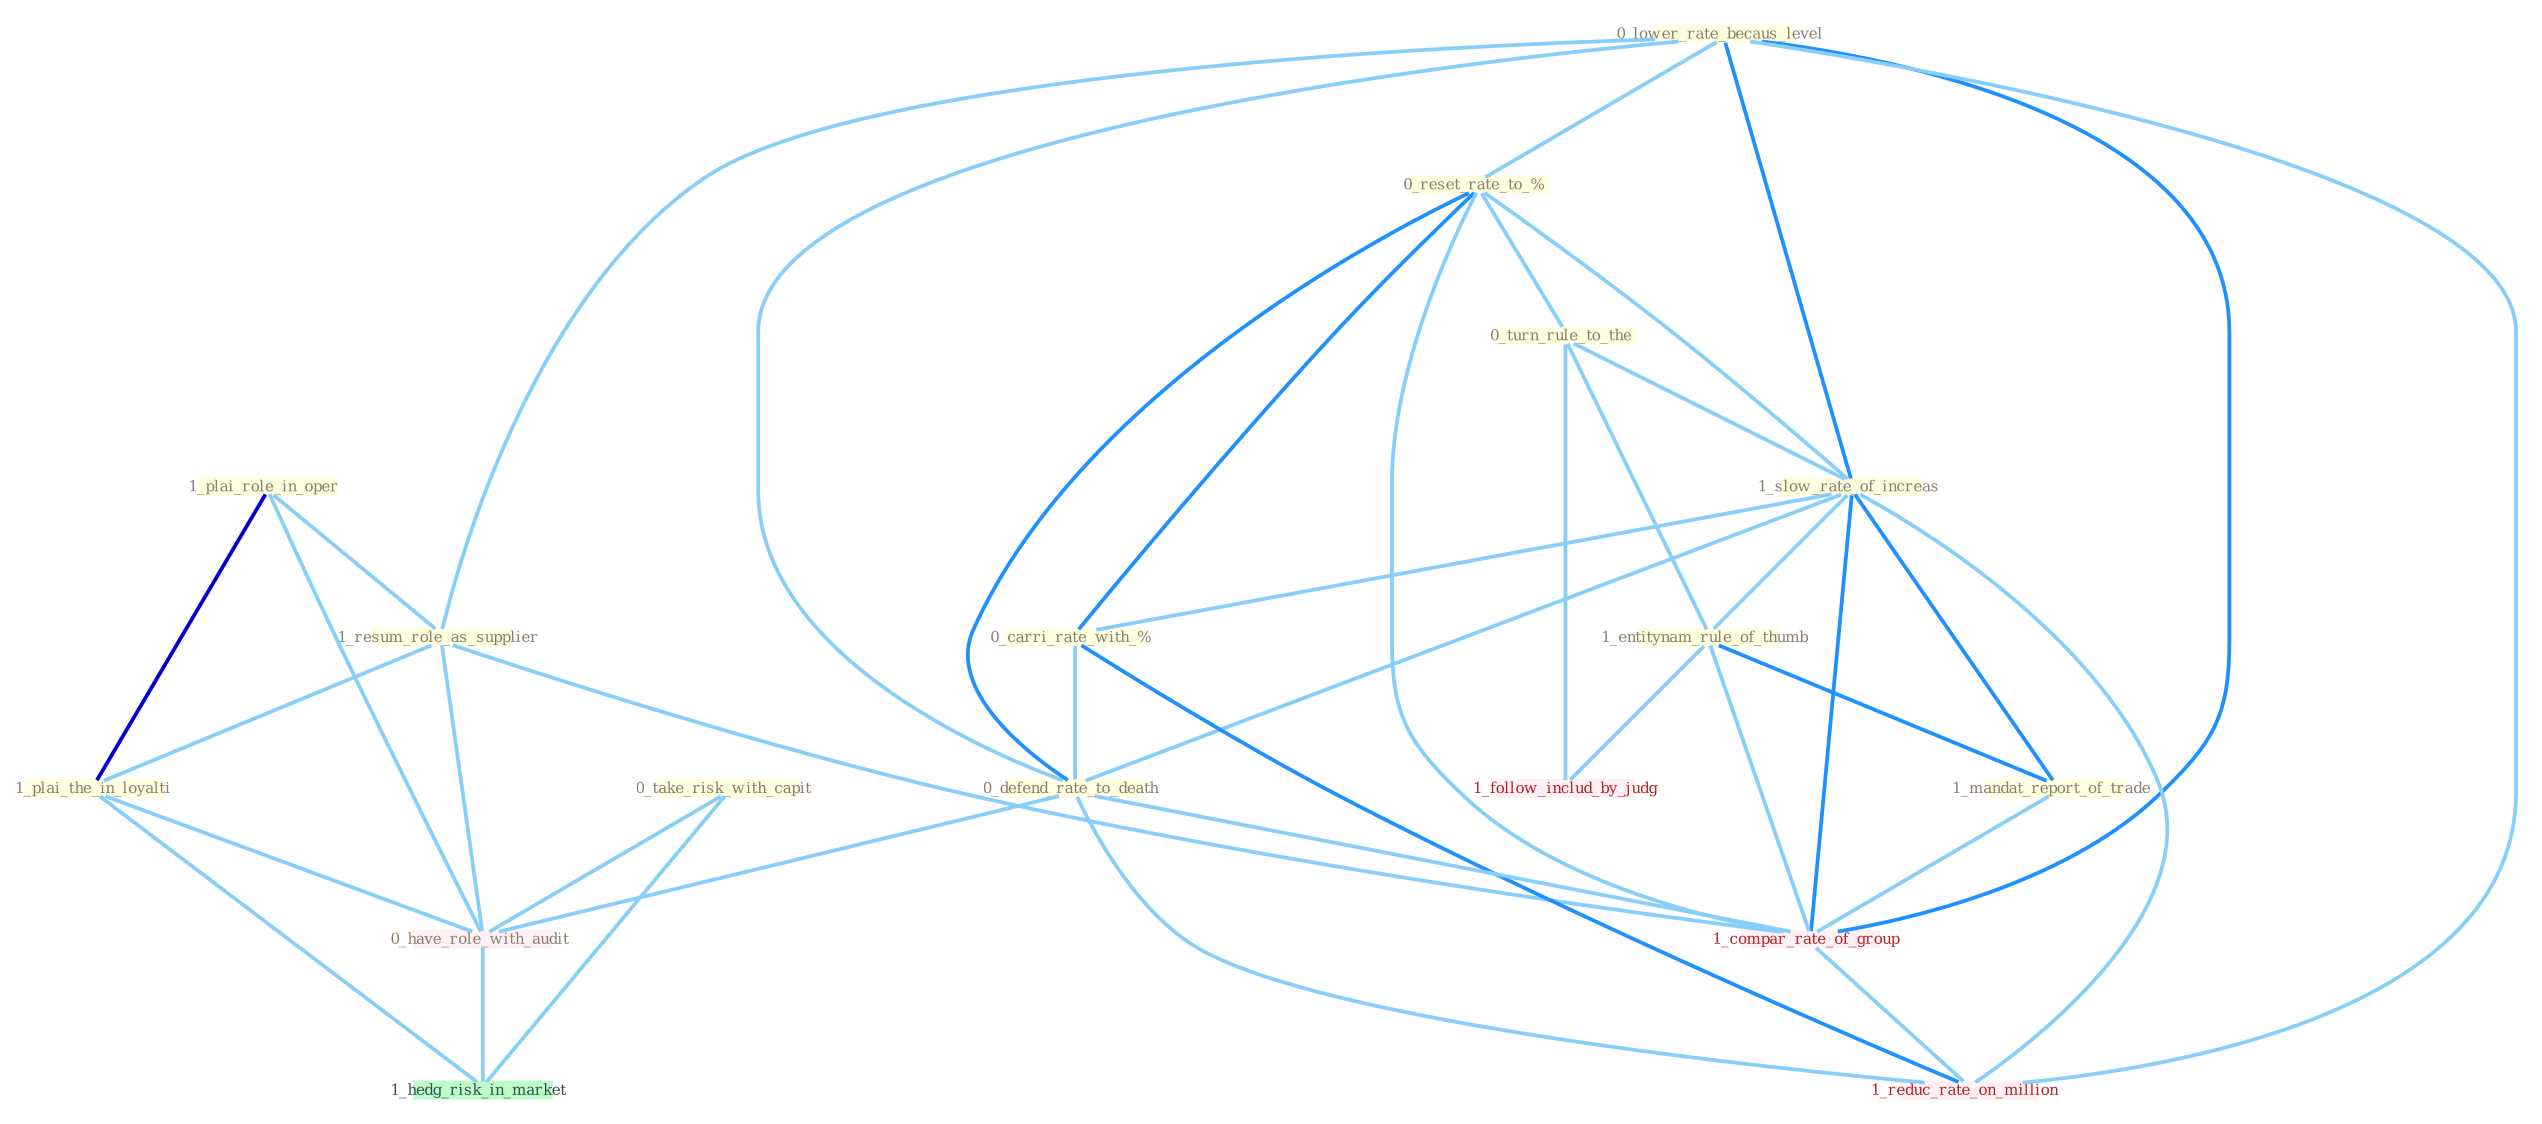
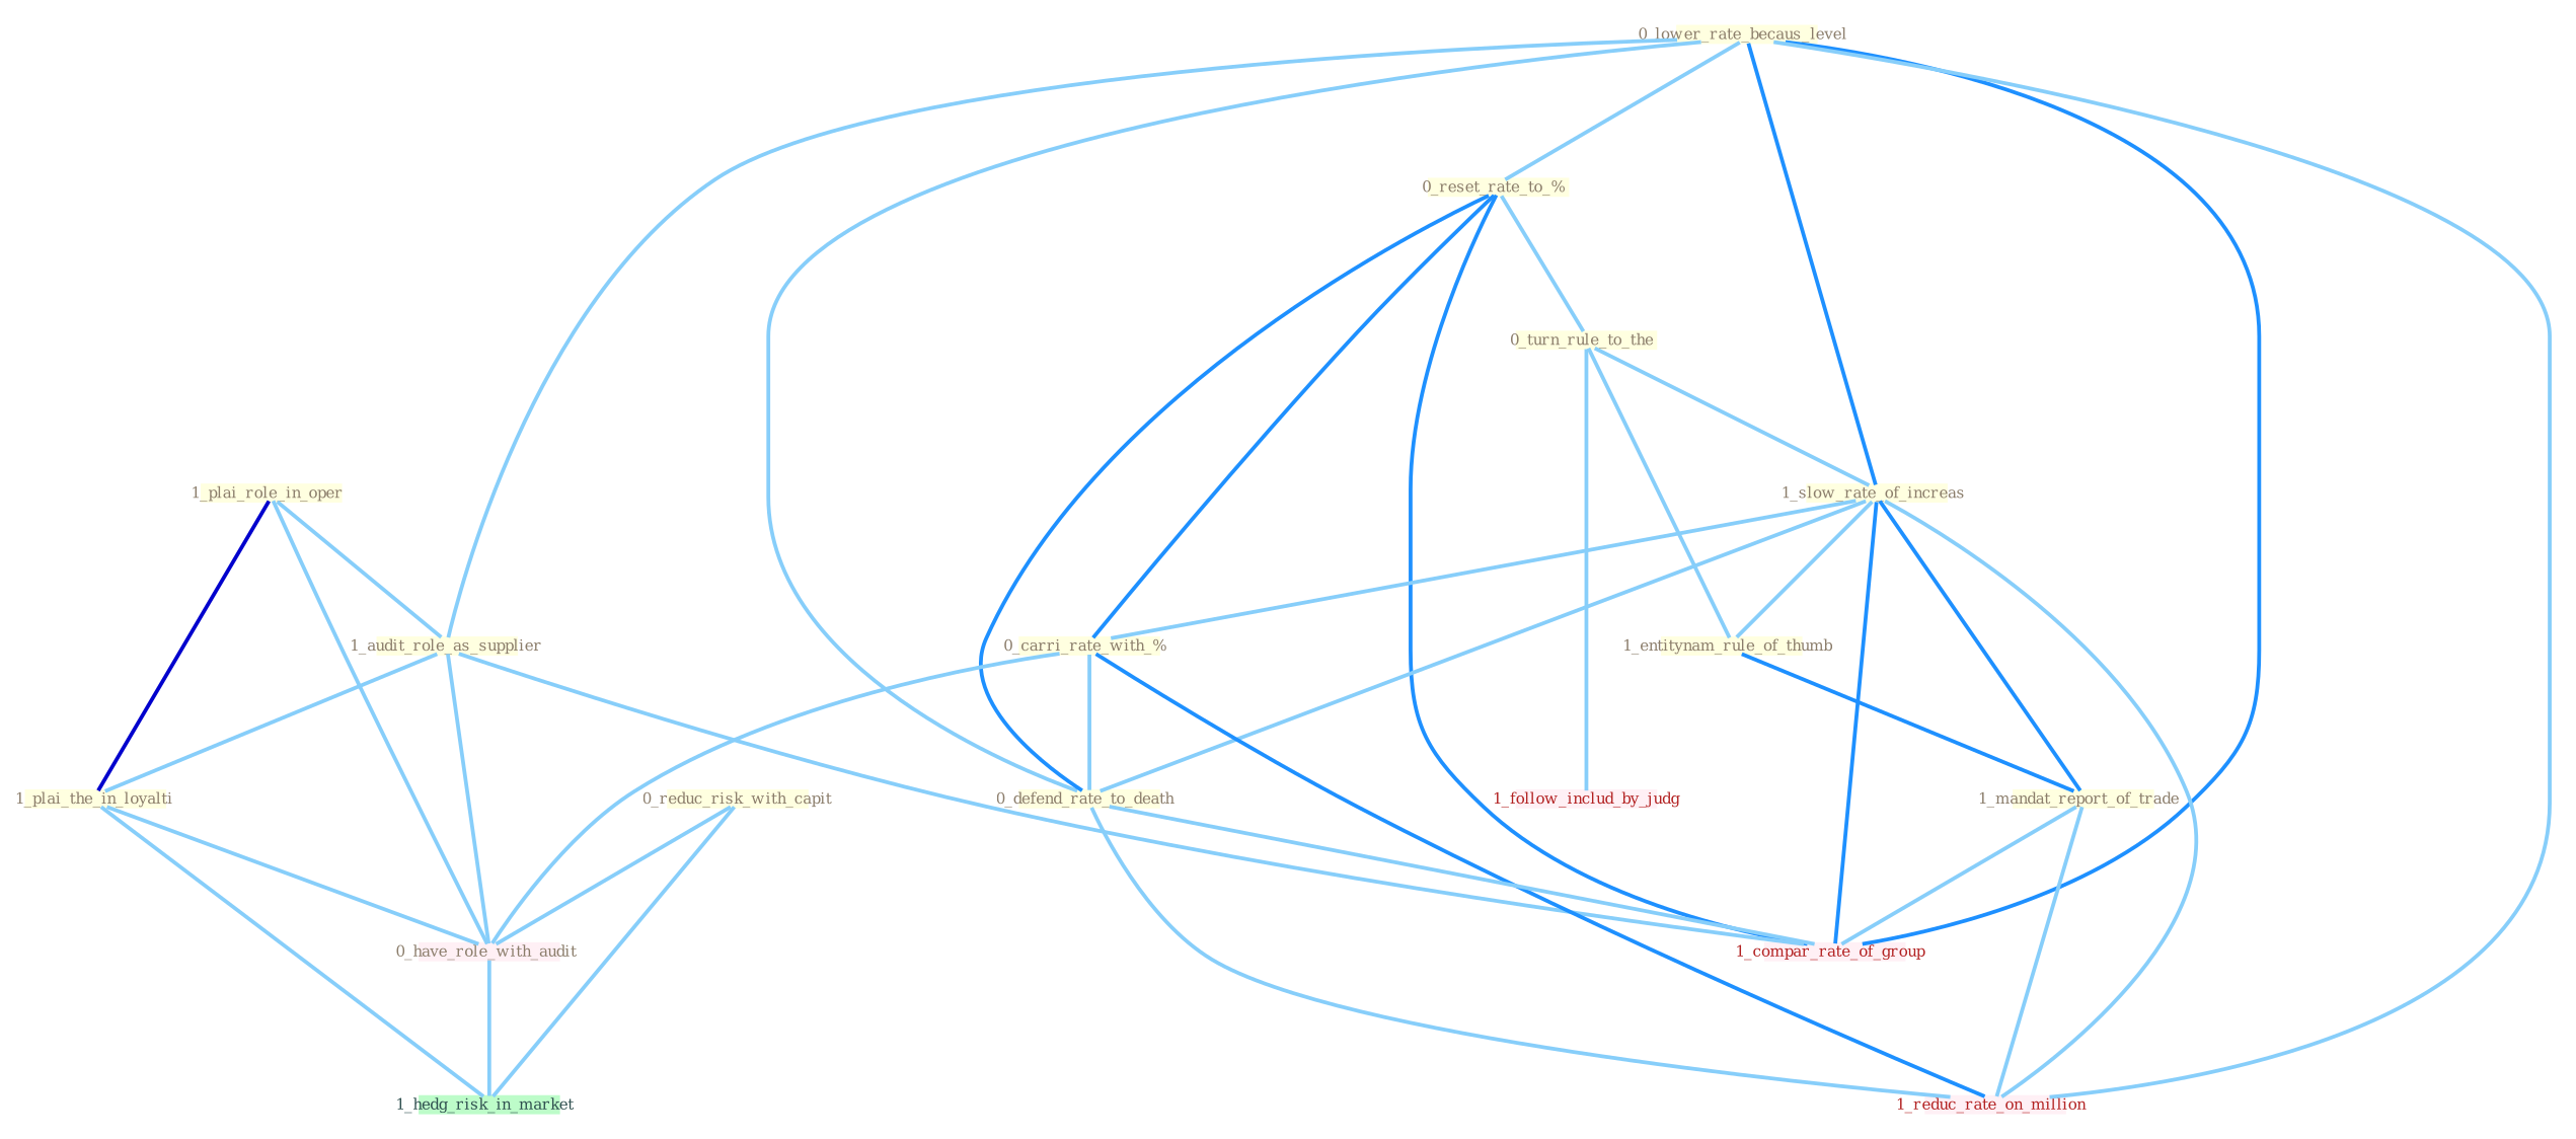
  graph {
    node [color="#ffffe0" fixedsize=true fontcolor="#8b7d6b" fontsize=4 shape=polygon style=filled]
    edge [color="#87cefa" w=1]
    "1_plai_role_in_oper " [height=.06 width=.5]
    "0_lower_rate_becaus_level " [height=.06 width=.5]
    "0_reset_rate_to_% " [height=.06 width=.5]
-   "0_take_risk_with_capit " [height=.06 width=.5]
-   "1_resum_role_as_supplier " [height=.06 width=.5]
+   "0_take_risk_with_capit " [height=.06 width=.5 label="0_reduc_risk_with_capit"]
+   "1_resum_role_as_supplier " [height=.06 width=.5 label="1_audit_role_as_supplier"]
    "1_slow_rate_of_increas " [height=.06 width=.5]
    "0_turn_rule_to_the " [height=.06 width=.5]
    n8 [height=.06 label="1_plai_the_in_loyalti" width=.5]
    "0_carri_rate_with_% " [height=.06 width=.5]
    "0_defend_rate_to_death " [height=.06 width=.5]
    "1_entitynam_rule_of_thumb " [height=.06 width=.5]
    "1_mandat_report_of_trade " [height=.06 width=.5]
    "1_compar_rate_of_group " [color="#fff0f5" fontcolor="#b22222" height=.06 width=.5]
    n14 [color="#fff0f5" fontcolor="#b22222" height=.06 label="1_follow_includ_by_judg" width=.5]
    "1_reduc_rate_on_million " [color="#fff0f5" fontcolor="#b22222" height=.06 width=.5]
    "0_have_role_with_audit " [color="#fff0f5" height=.06 width=.5]
    "1_hedg_risk_in_market " [color="#BDFCC9" fontcolor="#2f4f4f" height=.06 width=.5]
    subgraph sub_1 {
      "1_plai_role_in_oper "
      "0_lower_rate_becaus_level "
      "0_reset_rate_to_% "
      "0_take_risk_with_capit "
      "1_resum_role_as_supplier "
      "1_slow_rate_of_increas "
      "0_turn_rule_to_the "
      n8
      "0_carri_rate_with_% "
      "0_defend_rate_to_death "
      "1_entitynam_rule_of_thumb "
      "1_mandat_report_of_trade "
    }
    subgraph sub_2 {
      "1_compar_rate_of_group "
      n14
      "1_reduc_rate_on_million "
      "0_have_role_with_audit "
    }
    "1_plai_role_in_oper " -- "1_resum_role_as_supplier "
    "1_plai_role_in_oper " -- n8 [color="#0000cd" w=3]
    "1_plai_role_in_oper " -- "0_have_role_with_audit "
    "0_lower_rate_becaus_level " -- "0_reset_rate_to_% "
    "0_lower_rate_becaus_level " -- "1_resum_role_as_supplier "
    "0_lower_rate_becaus_level " -- "1_slow_rate_of_increas " [color="#1e90ff"]
    "0_lower_rate_becaus_level " -- "0_defend_rate_to_death "
    "0_lower_rate_becaus_level " -- "1_compar_rate_of_group " [color="#1e90ff"]
    "0_lower_rate_becaus_level " -- "1_reduc_rate_on_million "
-   "0_reset_rate_to_% " -- "1_slow_rate_of_increas "
    "0_reset_rate_to_% " -- "0_turn_rule_to_the "
    "0_reset_rate_to_% " -- "0_carri_rate_with_% " [color="#1e90ff" w=2]
    "0_reset_rate_to_% " -- "0_defend_rate_to_death " [color="#1e90ff" w=2]
-   "0_reset_rate_to_% " -- "1_compar_rate_of_group "
+   "0_reset_rate_to_% " -- "1_compar_rate_of_group " [color="#1e90ff"]
    "0_take_risk_with_capit " -- "0_have_role_with_audit "
    "0_take_risk_with_capit " -- "1_hedg_risk_in_market "
    "1_resum_role_as_supplier " -- n8
    "1_resum_role_as_supplier " -- "1_compar_rate_of_group "
    "1_resum_role_as_supplier " -- "0_have_role_with_audit "
    "1_slow_rate_of_increas " -- "0_carri_rate_with_% "
    "1_slow_rate_of_increas " -- "0_defend_rate_to_death "
    "1_slow_rate_of_increas " -- "1_entitynam_rule_of_thumb "
    "1_slow_rate_of_increas " -- "1_mandat_report_of_trade " [color="#1e90ff"]
    "1_slow_rate_of_increas " -- "1_compar_rate_of_group " [color="#1e90ff" w=2]
    "1_slow_rate_of_increas " -- "1_reduc_rate_on_million "
    "0_turn_rule_to_the " -- "1_slow_rate_of_increas "
    "0_turn_rule_to_the " -- "1_entitynam_rule_of_thumb "
    "0_turn_rule_to_the " -- n14
    n8 -- "0_have_role_with_audit "
    n8 -- "1_hedg_risk_in_market "
    "0_carri_rate_with_% " -- "0_defend_rate_to_death "
    "0_carri_rate_with_% " -- "1_reduc_rate_on_million " [color="#1e90ff"]
-   "0_defend_rate_to_death " -- "0_have_role_with_audit "
+   "0_carri_rate_with_% " -- "0_have_role_with_audit "
    "0_defend_rate_to_death " -- "1_compar_rate_of_group "
    "0_defend_rate_to_death " -- "1_reduc_rate_on_million "
    "1_entitynam_rule_of_thumb " -- "1_mandat_report_of_trade " [color="#1e90ff"]
-   "1_entitynam_rule_of_thumb " -- "1_compar_rate_of_group "
-   "1_entitynam_rule_of_thumb " -- n14
    "1_mandat_report_of_trade " -- "1_compar_rate_of_group "
-   "1_compar_rate_of_group " -- "1_reduc_rate_on_million "
+   "1_mandat_report_of_trade " -- "1_reduc_rate_on_million "
    "0_have_role_with_audit " -- "1_hedg_risk_in_market "
  }
